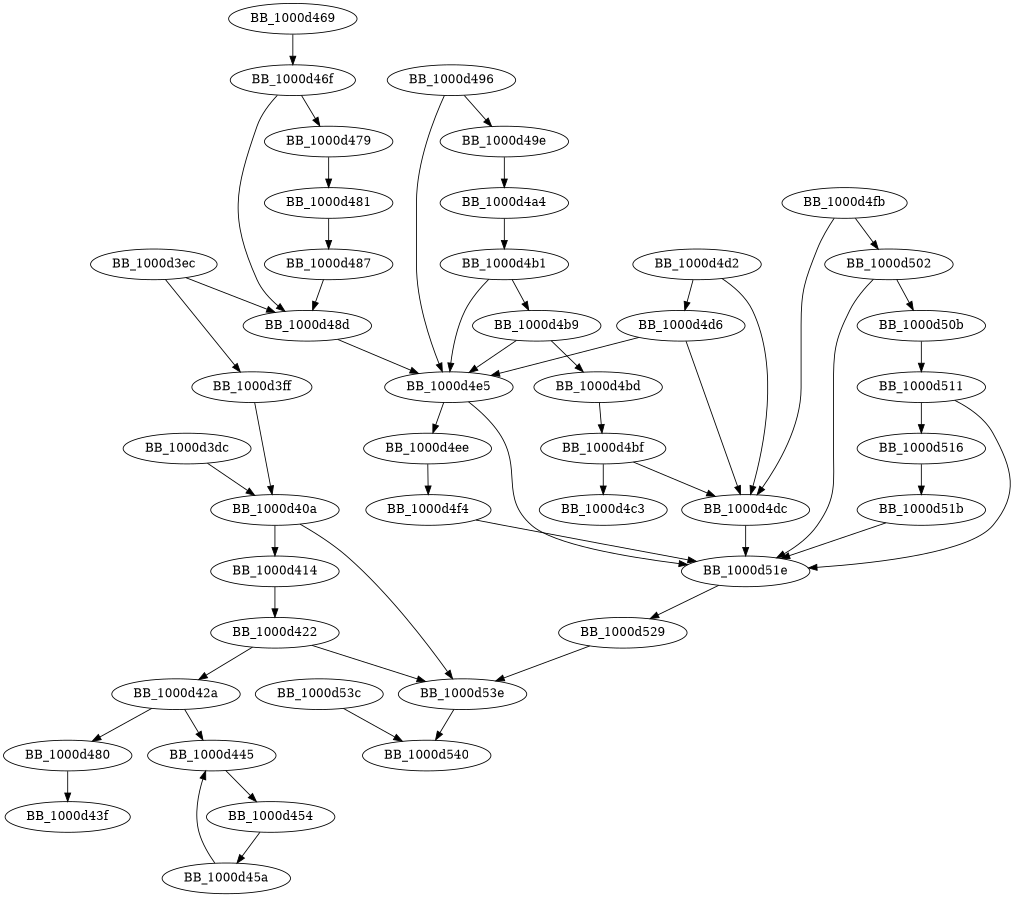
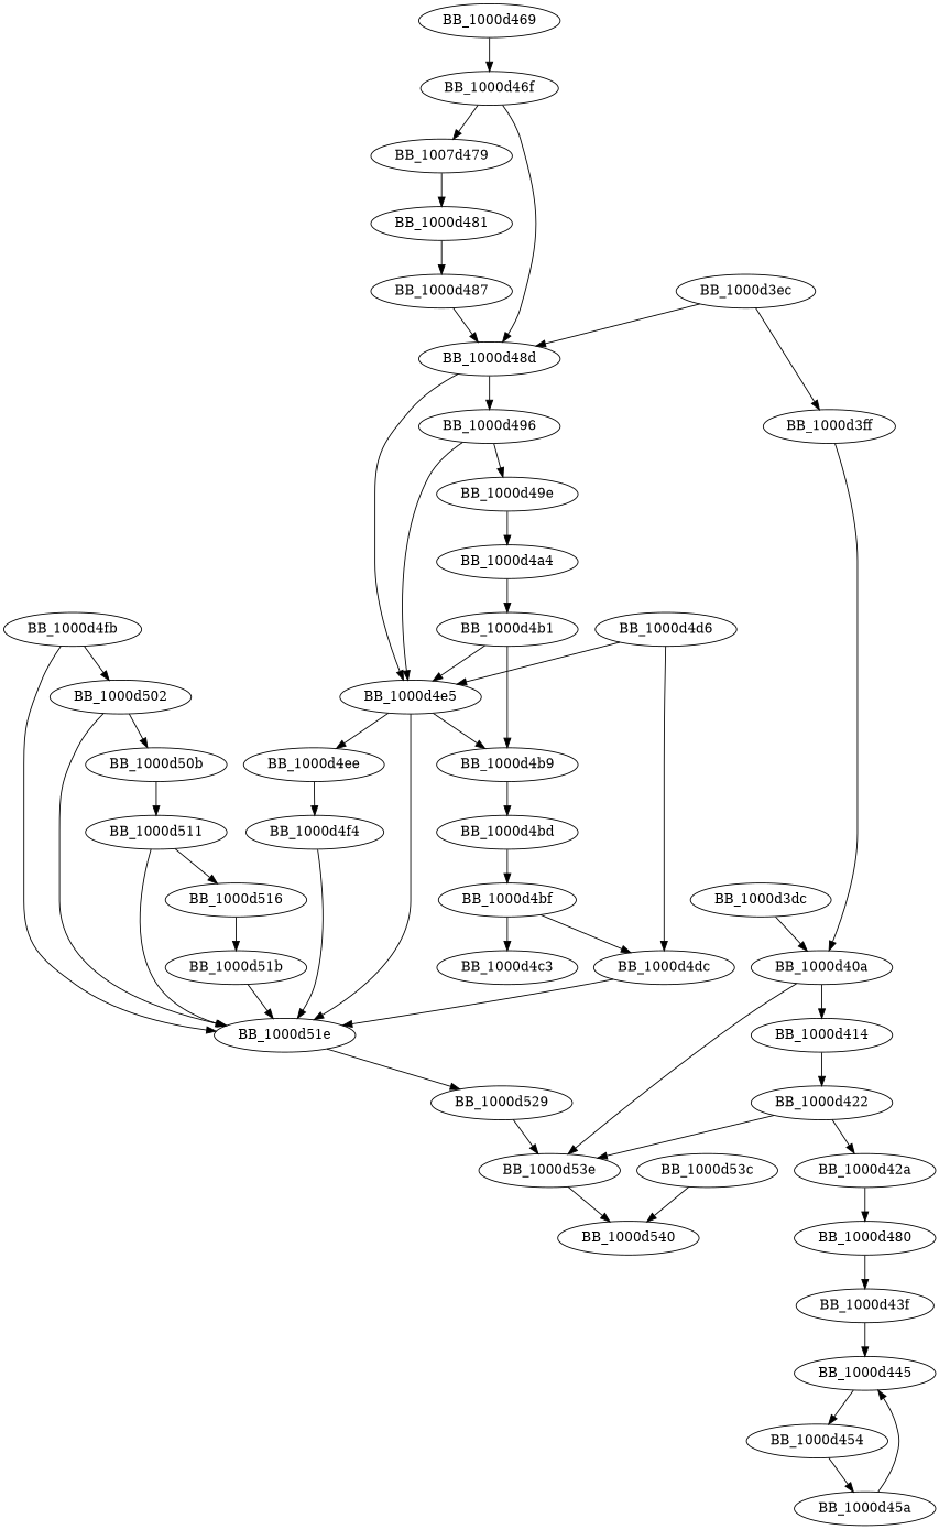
  digraph {
    BB_1000d3dc
    BB_1000d40a
    BB_1000d3ec
    BB_1000d3ff
    BB_1000d48d
    BB_1000d496
    BB_1000d4e5
    BB_1000d414
    BB_1000d53e
    BB_1000d49e
    BB_1000d51e
    BB_1000d4ee
    BB_1000d422
    BB_1000d540
    BB_1000d42a
    n16 [label=BB_1000d480]
    BB_1000d43f
    BB_1000d445
    BB_1000d454
    BB_1000d45a
    BB_1000d469
    BB_1000d46f
-   BB_1000d479
+   BB_1000d479 [label=BB_1007d479]
    BB_1000d481
    BB_1000d487
    BB_1000d4a4
    BB_1000d529
    BB_1000d4f4
    BB_1000d4b1
    BB_1000d4b9
    BB_1000d4bd
    BB_1000d4bf
    BB_1000d4c3
    BB_1000d4dc
-   BB_1000d4d2
    BB_1000d4d6
    BB_1000d4fb
    BB_1000d502
    BB_1000d50b
    BB_1000d511
    BB_1000d516
    BB_1000d51b
    BB_1000d53c
    BB_1000d3dc -> BB_1000d40a
    BB_1000d40a -> BB_1000d414
    BB_1000d40a -> BB_1000d53e
    BB_1000d3ec -> BB_1000d3ff
    BB_1000d3ec -> BB_1000d48d
    BB_1000d3ff -> BB_1000d40a
+   BB_1000d48d -> BB_1000d496
    BB_1000d48d -> BB_1000d4e5
    BB_1000d496 -> BB_1000d4e5
    BB_1000d496 -> BB_1000d49e
    BB_1000d4e5 -> BB_1000d51e
    BB_1000d4e5 -> BB_1000d4ee
    BB_1000d414 -> BB_1000d422
    BB_1000d53e -> BB_1000d540
    BB_1000d49e -> BB_1000d4a4
    BB_1000d51e -> BB_1000d529
    BB_1000d4ee -> BB_1000d4f4
    BB_1000d422 -> BB_1000d53e
    BB_1000d422 -> BB_1000d42a
    BB_1000d42a -> n16
    n16 -> BB_1000d43f
-   BB_1000d42a -> BB_1000d445
+   BB_1000d43f -> BB_1000d445
    BB_1000d445 -> BB_1000d454
    BB_1000d454 -> BB_1000d45a
    BB_1000d45a -> BB_1000d445
    BB_1000d469 -> BB_1000d46f
    BB_1000d46f -> BB_1000d48d
    BB_1000d46f -> BB_1000d479
    BB_1000d479 -> BB_1000d481
    BB_1000d481 -> BB_1000d487
    BB_1000d487 -> BB_1000d48d
    BB_1000d4a4 -> BB_1000d4b1
    BB_1000d529 -> BB_1000d53e
    BB_1000d4f4 -> BB_1000d51e
    BB_1000d4b1 -> BB_1000d4e5
    BB_1000d4b1 -> BB_1000d4b9
-   BB_1000d4b9 -> BB_1000d4e5
+   BB_1000d4e5 -> BB_1000d4b9
    BB_1000d4b9 -> BB_1000d4bd
    BB_1000d4bd -> BB_1000d4bf
    BB_1000d4bf -> BB_1000d4c3
    BB_1000d4bf -> BB_1000d4dc
    BB_1000d4dc -> BB_1000d51e
-   BB_1000d4d2 -> BB_1000d4dc
-   BB_1000d4d2 -> BB_1000d4d6
    BB_1000d4d6 -> BB_1000d4e5
    BB_1000d4d6 -> BB_1000d4dc
-   BB_1000d4fb -> BB_1000d4dc
+   BB_1000d4fb -> BB_1000d51e
    BB_1000d4fb -> BB_1000d502
    BB_1000d502 -> BB_1000d51e
    BB_1000d502 -> BB_1000d50b
    BB_1000d50b -> BB_1000d511
    BB_1000d511 -> BB_1000d51e
    BB_1000d511 -> BB_1000d516
    BB_1000d516 -> BB_1000d51b
    BB_1000d51b -> BB_1000d51e
    BB_1000d53c -> BB_1000d540
  }
